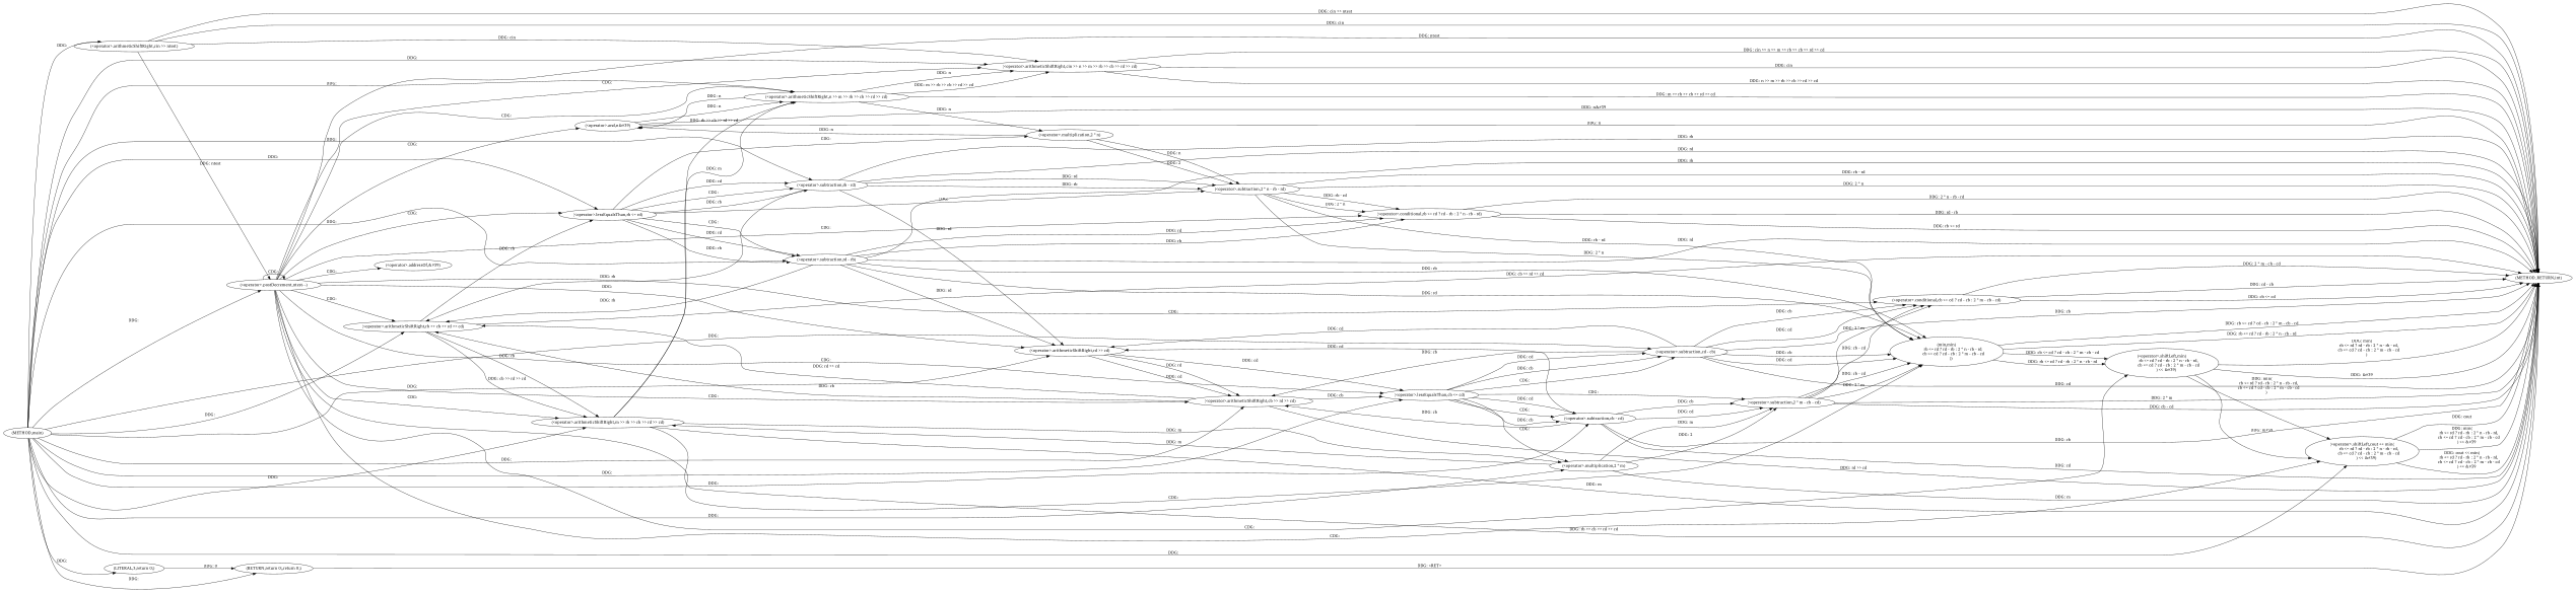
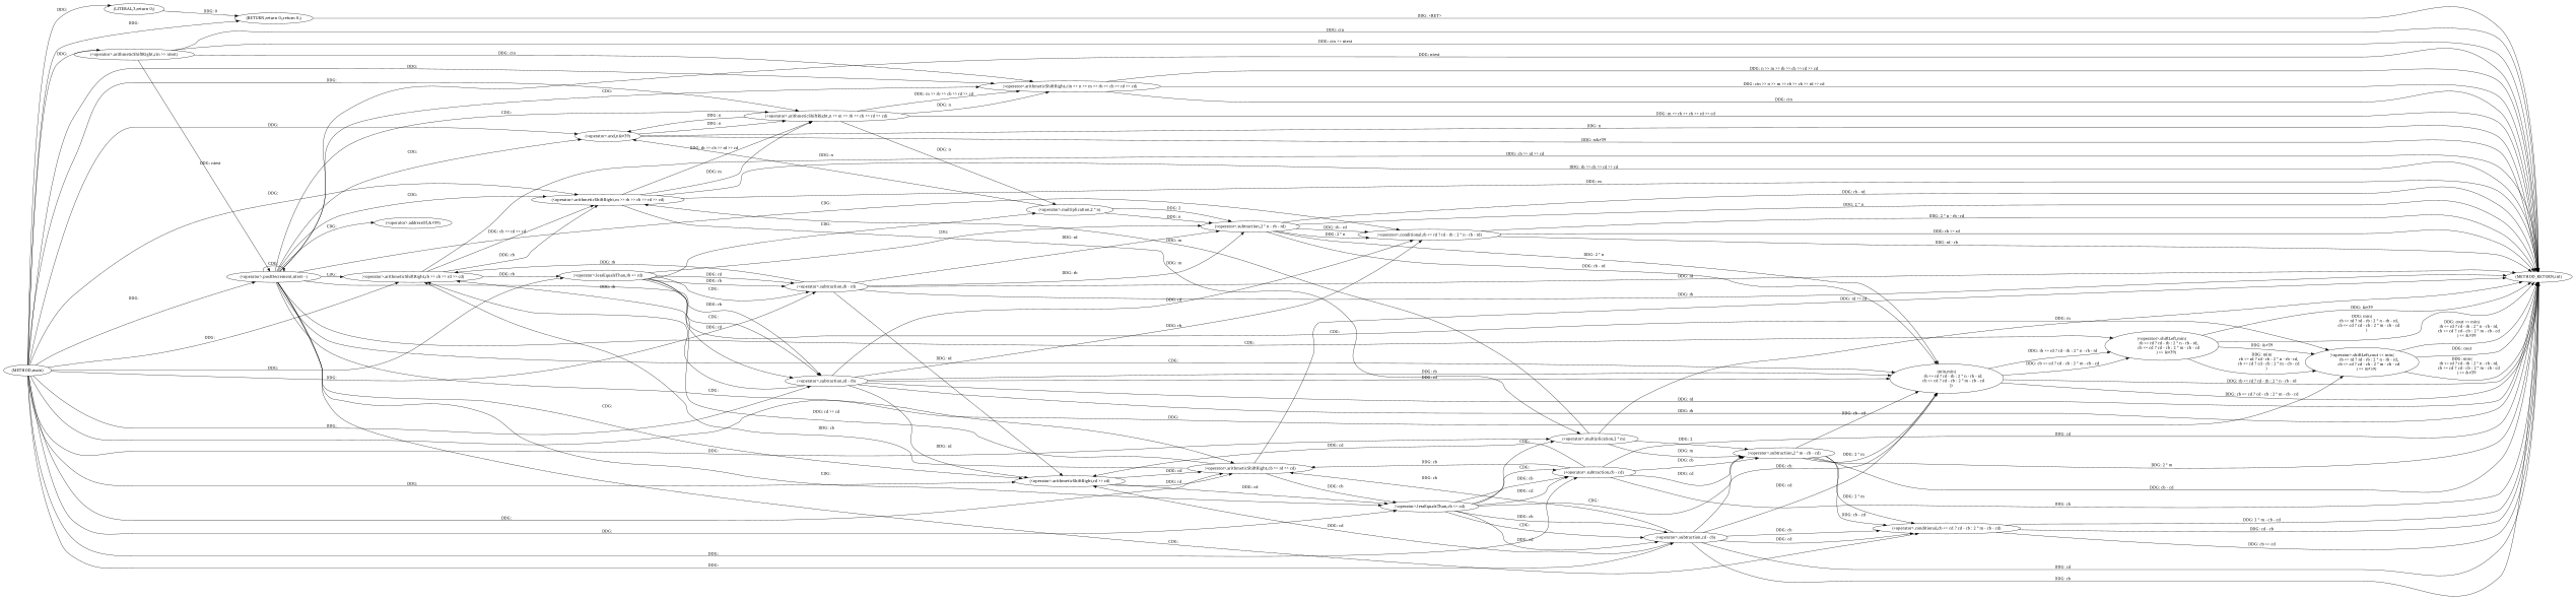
  digraph {
    fontname="PT Serif"
    rankdir=LR
    node [fontname="PT Serif"]
    edge [fontname="PT Serif"]
    n1 [label="(METHOD,main)"]
    n2 [label="(<operator>.arithmeticShiftRight,cin >> ntest)"]
    n3 [label="(RETURN,return 0;,return 0;)"]
    n4 [label="(<operator>.postDecrement,ntest--)"]
    n5 [label="(LITERAL,3,return 0;)"]
    n6 [label="(<operator>.arithmeticShiftRight,cin >> n >> m >> rb >> cb >> rd >> cd)"]
    n7 [label="(<operator>.shiftLeft,cout << min(\n            rb <= rd ? rd - rb : 2 * n - rb - rd,\n            cb <= cd ? cd - cb : 2 * m - cb - cd\n        ) << &#39)"]
    n8 [label="(<operator>.and,n&#39)"]
    n9 [label="(<operator>.arithmeticShiftRight,n >> m >> rb >> cb >> rd >> cd)"]
    n10 [label="(<operator>.arithmeticShiftRight,m >> rb >> cb >> rd >> cd)"]
    n11 [label="(<operator>.arithmeticShiftRight,rb >> cb >> rd >> cd)"]
    n12 [label="(<operator>.arithmeticShiftRight,cb >> rd >> cd)"]
    n13 [label="(<operator>.lessEqualsThan,rb <= rd)"]
    n14 [label="(<operator>.subtraction,rd - rb)"]
    n15 [label="(<operator>.lessEqualsThan,cb <= cd)"]
    n16 [label="(<operator>.subtraction,cd - cb)"]
    n17 [label="(<operator>.arithmeticShiftRight,rd >> cd)"]
    n18 [label="(<operator>.subtraction,rb - rd)"]
    n19 [label="(<operator>.multiplication,2 * m)"]
    n20 [label="(<operator>.subtraction,cb - cd)"]
    n21 [label="(METHOD_RETURN,int)"]
    n22 [label="(<operator>.shiftLeft,min(\n            rb <= rd ? rd - rb : 2 * n - rb - rd,\n            cb <= cd ? cd - cb : 2 * m - cb - cd\n        ) << &#39)"]
    n23 [label="(min,min(\n            rb <= rd ? rd - rb : 2 * n - rb - rd,\n            cb <= cd ? cd - cb : 2 * m - cb - cd\n        ))"]
    n24 [label="(<operator>.conditional,rb <= rd ? rd - rb : 2 * n - rb - rd)"]
    n25 [label="(<operator>.conditional,cb <= cd ? cd - cb : 2 * m - cb - cd)"]
    n26 [label="(<operator>.addressOf,&#39)"]
    n27 [label="(<operator>.multiplication,2 * n)"]
    n28 [label="(<operator>.subtraction,2 * n - rb - rd)"]
    n29 [label="(<operator>.subtraction,2 * m - cb - cd)"]
    n1 -> n2 [label="DDG: "]
    n1 -> n3 [label="DDG: "]
    n1 -> n4 [label="DDG: "]
    n1 -> n5 [label="DDG: "]
    n1 -> n6 [label="DDG: "]
    n1 -> n7 [label="DDG: "]
+   n1 -> n8 [label="DDG: "]
    n1 -> n9 [label="DDG: "]
    n1 -> n10 [label="DDG: "]
    n1 -> n11 [label="DDG: "]
    n1 -> n12 [label="DDG: "]
    n1 -> n13 [label="DDG: "]
    n1 -> n14 [label="DDG: "]
    n1 -> n15 [label="DDG: "]
    n1 -> n16 [label="DDG: "]
    n1 -> n17 [label="DDG: "]
    n1 -> n18 [label="DDG: "]
    n1 -> n19 [label="DDG: "]
    n1 -> n20 [label="DDG: "]
    n2 -> n4 [label="DDG: ntest"]
    n2 -> n6 [label="DDG: cin"]
    n2 -> n21 [label="DDG: cin"]
    n2 -> n21 [label="DDG: cin >> ntest"]
    n3 -> n21 [label="DDG: <RET>"]
    n4 -> n4 [label="CDG: "]
    n4 -> n6 [label="CDG: "]
    n4 -> n7 [label="CDG: "]
    n4 -> n8 [label="CDG: "]
    n4 -> n9 [label="CDG: "]
    n4 -> n10 [label="CDG: "]
    n4 -> n11 [label="CDG: "]
    n4 -> n12 [label="CDG: "]
-   n4 -> n13 [label="CDG: "]
    n4 -> n15 [label="CDG: "]
-   n4 -> n17 [label="DDG: "]
+   n4 -> n17 [label="CDG: "]
    n4 -> n21 [label="DDG: ntest"]
    n4 -> n22 [label="CDG: "]
    n4 -> n23 [label="CDG: "]
    n4 -> n24 [label="CDG: "]
    n4 -> n25 [label="CDG: "]
    n4 -> n26 [label="CDG: "]
    n5 -> n3 [label="DDG: 0"]
    n6 -> n21 [label="DDG: cin"]
    n6 -> n21 [label="DDG: n >> m >> rb >> cb >> rd >> cd"]
    n6 -> n21 [label="DDG: cin >> n >> m >> rb >> cb >> rd >> cd"]
    n7 -> n21 [label="DDG: min(\n            rb <= rd ? rd - rb : 2 * n - rb - rd,\n            cb <= cd ? cd - cb : 2 * m - cb - cd\n        ) << &#39"]
    n7 -> n21 [label="DDG: cout << min(\n            rb <= rd ? rd - rb : 2 * n - rb - rd,\n            cb <= cd ? cd - cb : 2 * m - cb - cd\n        ) << &#39"]
    n7 -> n21 [label="DDG: cout"]
    n8 -> n9 [label="DDG: n"]
    n8 -> n21 [label="DDG: n"]
    n8 -> n21 [label="DDG: n&#39"]
    n9 -> n6 [label="DDG: n"]
    n9 -> n6 [label="DDG: m >> rb >> cb >> rd >> cd"]
    n9 -> n8 [label="DDG: n"]
    n9 -> n21 [label="DDG: m >> rb >> cb >> rd >> cd"]
    n9 -> n27 [label="DDG: n"]
    n10 -> n9 [label="DDG: rb >> cb >> rd >> cd"]
    n10 -> n9 [label="DDG: m"]
    n10 -> n19 [label="DDG: m"]
    n10 -> n21 [label="DDG: m"]
    n10 -> n21 [label="DDG: rb >> cb >> rd >> cd"]
    n11 -> n10 [label="DDG: rb"]
    n11 -> n10 [label="DDG: cb >> rd >> cd"]
    n11 -> n13 [label="DDG: rb"]
    n11 -> n21 [label="DDG: cb >> rd >> cd"]
    n12 -> n11 [label="DDG: rd >> cd"]
    n12 -> n11 [label="DDG: cb"]
    n12 -> n15 [label="DDG: cb"]
    n12 -> n21 [label="DDG: rd >> cd"]
    n13 -> n14 [label="DDG: rd"]
    n13 -> n14 [label="DDG: rb"]
    n13 -> n14 [label="CDG: "]
    n13 -> n18 [label="DDG: rb"]
    n13 -> n18 [label="DDG: rd"]
    n13 -> n18 [label="CDG: "]
    n13 -> n27 [label="CDG: "]
    n13 -> n28 [label="CDG: "]
    n14 -> n11 [label="DDG: rb"]
    n14 -> n17 [label="DDG: rd"]
    n14 -> n21 [label="DDG: rd"]
    n14 -> n21 [label="DDG: rb"]
    n14 -> n23 [label="DDG: rd"]
    n14 -> n23 [label="DDG: rb"]
    n14 -> n24 [label="DDG: rd"]
    n14 -> n24 [label="DDG: rb"]
    n15 -> n16 [label="DDG: cd"]
    n15 -> n16 [label="DDG: cb"]
    n15 -> n16 [label="CDG: "]
    n15 -> n19 [label="CDG: "]
    n15 -> n20 [label="DDG: cb"]
    n15 -> n20 [label="DDG: cd"]
    n15 -> n20 [label="CDG: "]
    n15 -> n29 [label="CDG: "]
    n16 -> n12 [label="DDG: cb"]
    n16 -> n17 [label="DDG: cd"]
    n16 -> n21 [label="DDG: cd"]
    n16 -> n21 [label="DDG: cb"]
    n16 -> n23 [label="DDG: cb"]
    n16 -> n23 [label="DDG: cd"]
    n16 -> n25 [label="DDG: cb"]
    n16 -> n25 [label="DDG: cd"]
    n17 -> n12 [label="DDG: rd"]
    n17 -> n12 [label="DDG: cd"]
    n17 -> n15 [label="DDG: cd"]
    n18 -> n11 [label="DDG: rb"]
    n18 -> n17 [label="DDG: rd"]
    n18 -> n21 [label="DDG: rb"]
    n18 -> n21 [label="DDG: rd"]
    n18 -> n28 [label="DDG: rb"]
    n18 -> n28 [label="DDG: rd"]
    n19 -> n10 [label="DDG: m"]
    n19 -> n21 [label="DDG: m"]
    n19 -> n29 [label="DDG: 2"]
    n19 -> n29 [label="DDG: m"]
    n20 -> n12 [label="DDG: cb"]
    n20 -> n17 [label="DDG: cd"]
    n20 -> n21 [label="DDG: cb"]
    n20 -> n21 [label="DDG: cd"]
    n20 -> n29 [label="DDG: cd"]
    n20 -> n29 [label="DDG: cb"]
    n22 -> n7 [label="DDG: min(\n            rb <= rd ? rd - rb : 2 * n - rb - rd,\n            cb <= cd ? cd - cb : 2 * m - cb - cd\n        )"]
    n22 -> n7 [label="DDG: &#39"]
    n22 -> n21 [label="DDG: min(\n            rb <= rd ? rd - rb : 2 * n - rb - rd,\n            cb <= cd ? cd - cb : 2 * m - cb - cd\n        )"]
    n22 -> n21 [label="DDG: &#39"]
    n23 -> n21 [label="DDG: rb <= rd ? rd - rb : 2 * n - rb - rd"]
    n23 -> n21 [label="DDG: cb <= cd ? cd - cb : 2 * m - cb - cd"]
    n23 -> n22 [label="DDG: cb <= cd ? cd - cb : 2 * m - cb - cd"]
    n23 -> n22 [label="DDG: rb <= rd ? rd - rb : 2 * n - rb - rd"]
    n24 -> n21 [label="DDG: rb <= rd"]
    n24 -> n21 [label="DDG: 2 * n - rb - rd"]
    n24 -> n21 [label="DDG: rd - rb"]
    n25 -> n21 [label="DDG: cb <= cd"]
    n25 -> n21 [label="DDG: 2 * m - cb - cd"]
    n25 -> n21 [label="DDG: cd - cb"]
    n27 -> n8 [label="DDG: n"]
    n27 -> n28 [label="DDG: 2"]
    n27 -> n28 [label="DDG: n"]
    n28 -> n21 [label="DDG: 2 * n"]
    n28 -> n21 [label="DDG: rb - rd"]
    n28 -> n23 [label="DDG: 2 * n"]
    n28 -> n23 [label="DDG: rb - rd"]
    n28 -> n24 [label="DDG: 2 * n"]
    n28 -> n24 [label="DDG: rb - rd"]
    n29 -> n21 [label="DDG: 2 * m"]
    n29 -> n21 [label="DDG: cb - cd"]
    n29 -> n23 [label="DDG: 2 * m"]
    n29 -> n23 [label="DDG: cb - cd"]
    n29 -> n25 [label="DDG: 2 * m"]
    n29 -> n25 [label="DDG: cb - cd"]
  }
